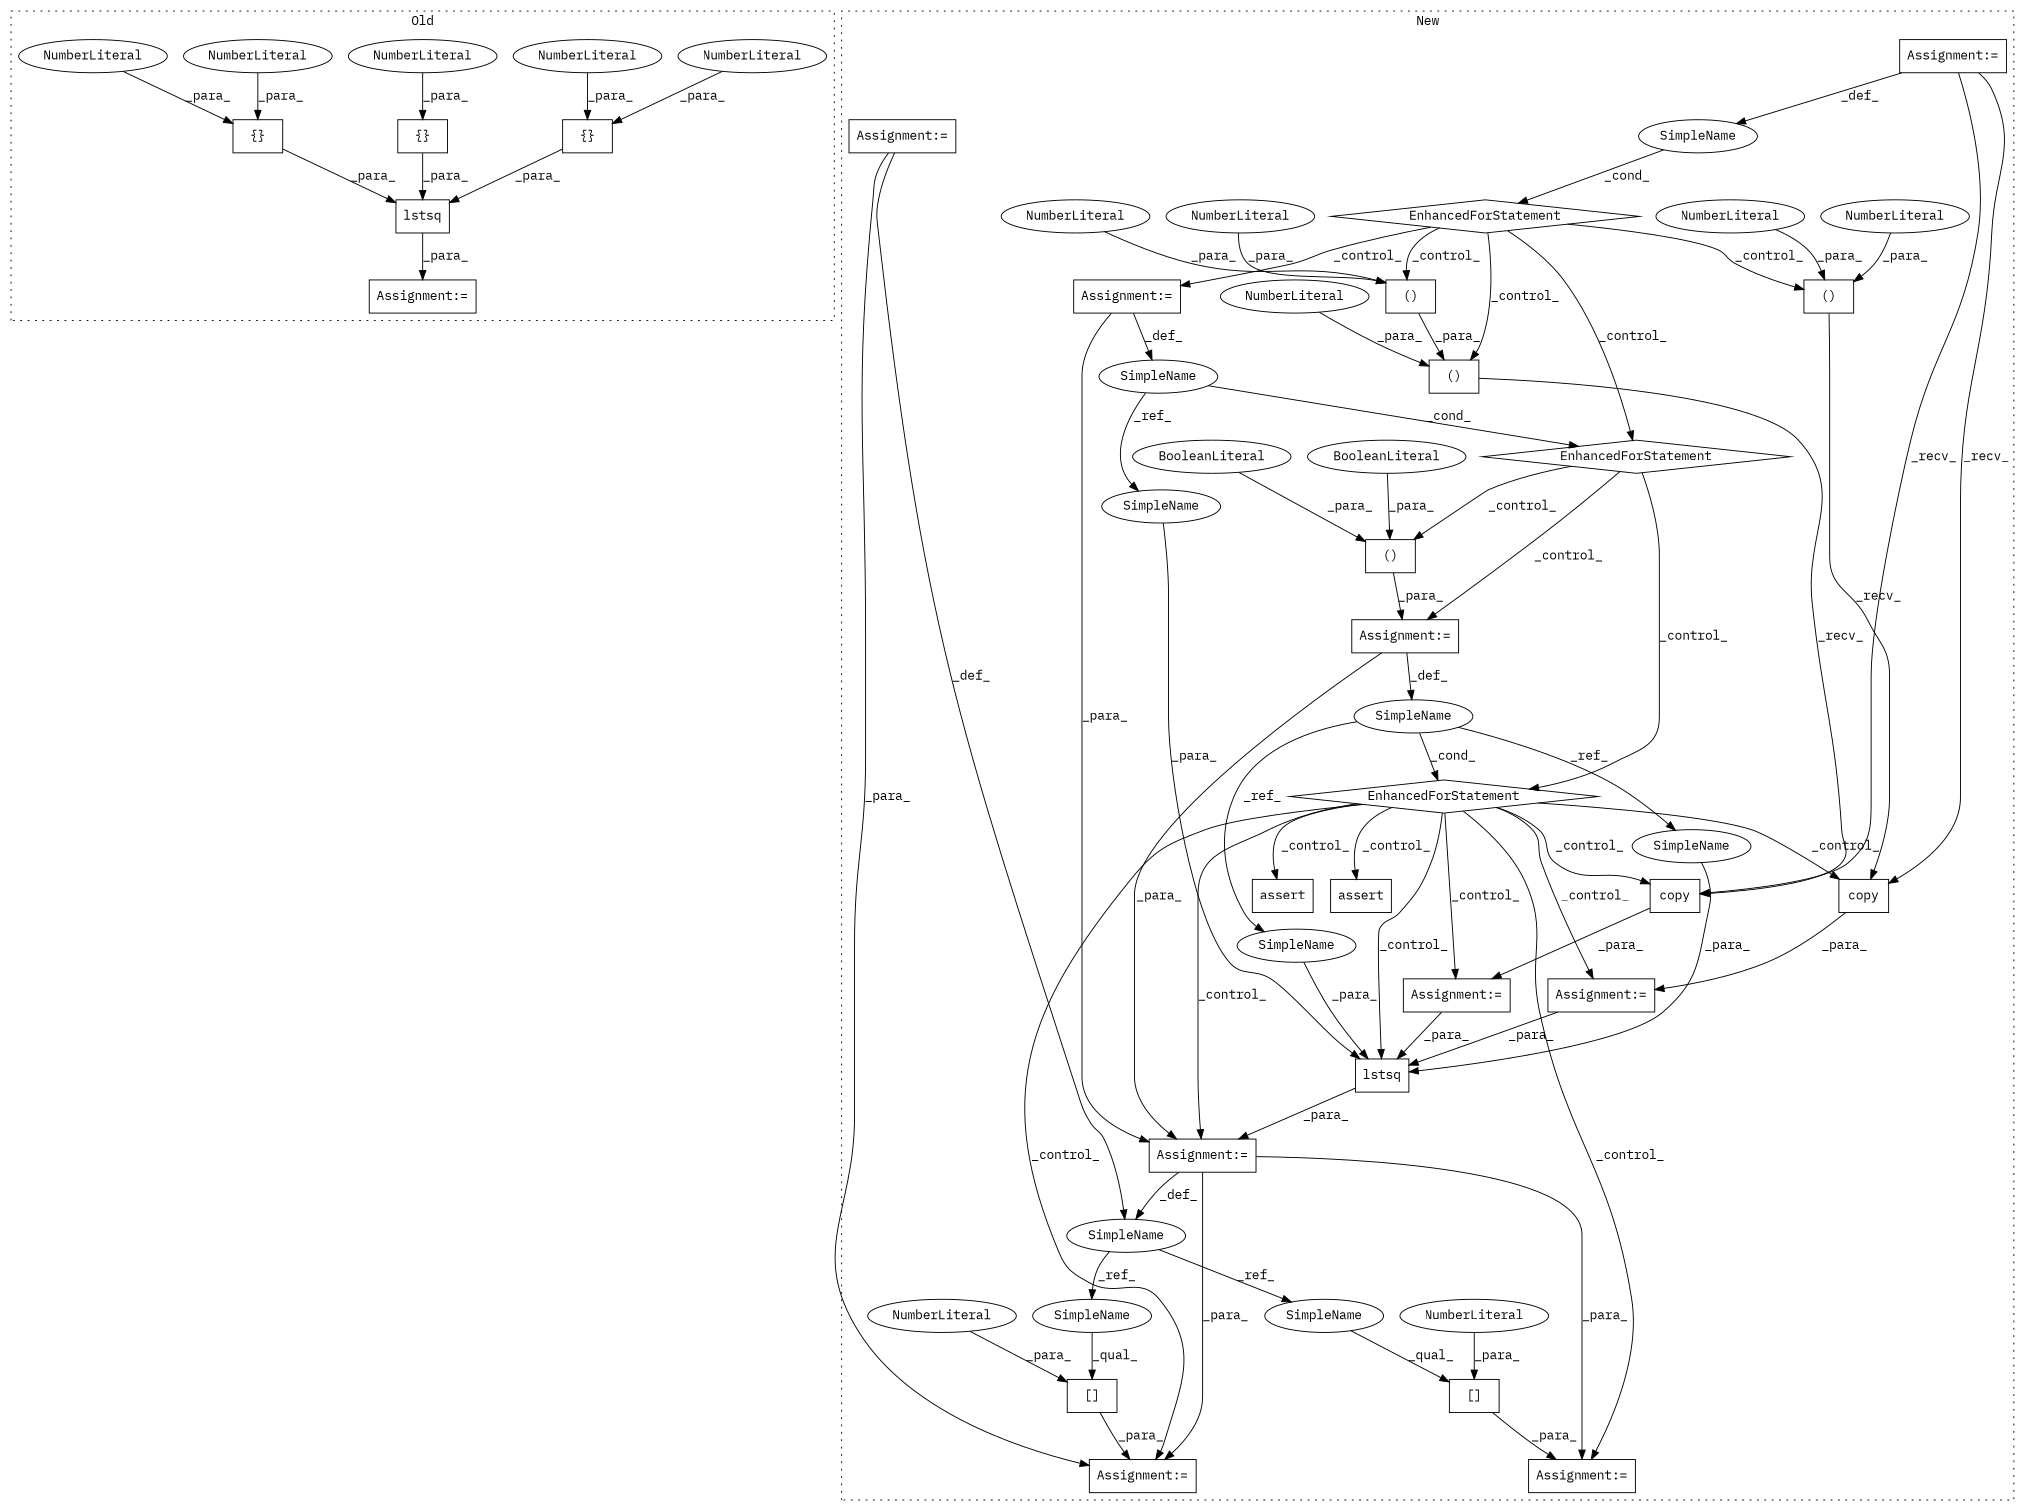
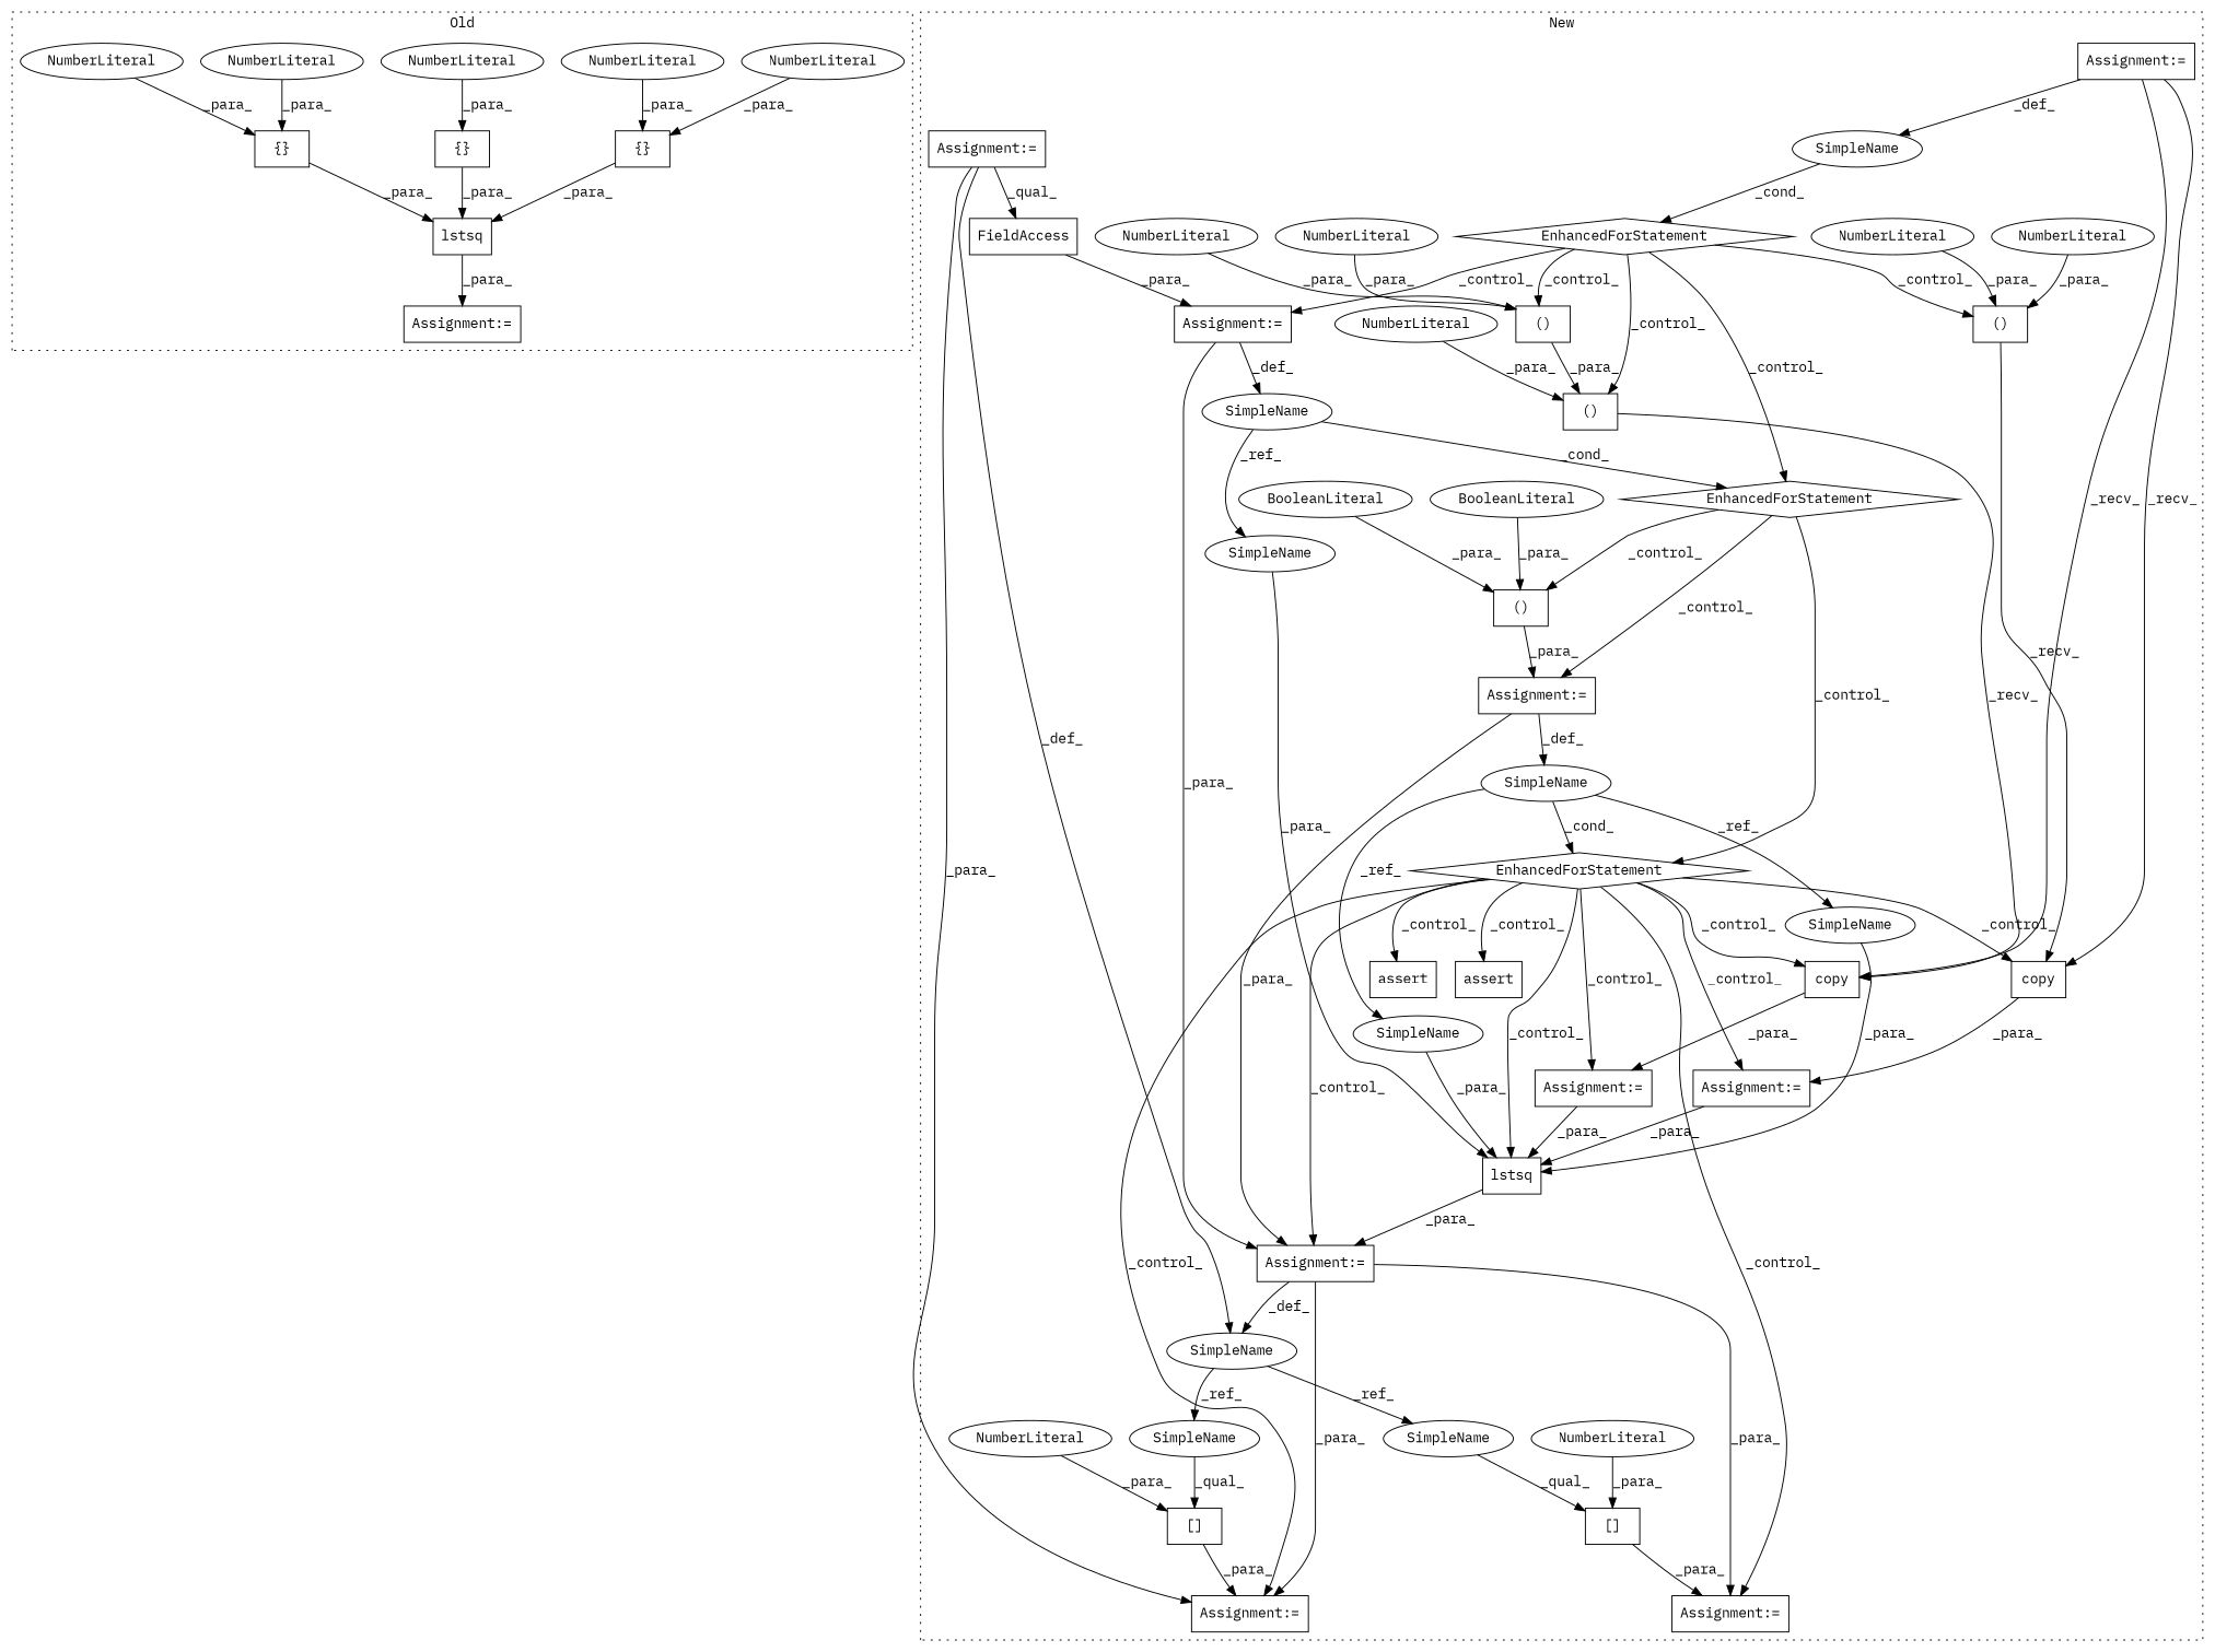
  digraph {
    fontname="IBM Plex Mono"
    node [a=34 l=1 s=29550 shape=box fontname="IBM Plex Mono"]
    edge [fontname="IBM Plex Mono"]
    n1 [a=32 l="6,1" label=lstsq s="27361,27370"]
    n2 [a=7 l=2 label="Assignment:=" s=27359]
    n3 [a=4 l="1,1" label="{}" s="27245,27249"]
    n4 [label=NumberLiteral s=27246 shape=ellipse]
    n5 [a=4 l="1,1" label="{}" s="27217,27243"]
    n6 [label=NumberLiteral s=27248 shape=ellipse]
    n7 [label=NumberLiteral s=27242 shape=ellipse]
    n8 [a=4 l="1,1" label="{}" s="27251,27255"]
    n9 [label=NumberLiteral s=27252 shape=ellipse]
    n10 [label=NumberLiteral s=27254 shape=ellipse]
    n11 [a=32 l="6,1" label=lstsq s="29637,29682"]
    n12 [a=7 label="Assignment:=" s=29636]
    n13 [a=106 l=22 label="()"]
    n14 [a=70 l="57,2" label=EnhancedForStatement s="29348,29452" shape=diamond]
    n15 [a=9 l=5 label=BooleanLiteral s=29567 shape=ellipse]
    n16 [a=70 l="53,2" label=EnhancedForStatement s="29017,29096" shape=diamond]
    n17 [a=9 l=4 label=BooleanLiteral shape=ellipse]
    n18 [a=70 l="61,3" label=EnhancedForStatement s="29464,29572" shape=diamond]
    n19 [a=32 l="8,1" label=assert s="29763,29805"]
    n20 [a=32 l=6 label=copy s=29592]
    n21 [a=2 l="4,1" label="[]" s="29725,29730"]
    n22 [a=32 l=6 label=copy s=29615]
    n23 [label=NumberLiteral s=29729 shape=ellipse]
    n24 [a=42 l=13 label=SimpleName s=29412 shape=ellipse]
    n25 [a=42 l=5 label=SimpleName s=29074 shape=ellipse]
    n26 [a=42 l=9 label=SimpleName s=29529 shape=ellipse]
    n27 [a=7 l="53,2" label="Assignment:=" s="29017,29096"]
    n28 [a=7 l="61,3" label="Assignment:=" s="29464,29572"]
    n29 [a=7 label="Assignment:=" s=29724]
    n30 [a=7 l="57,2" label="Assignment:=" s="29348,29452"]
+   n31 [a=22 l=24 label=FieldAccess s=29428]
    n32 [a=7 label="Assignment:=" s=29612]
    n33 [a=7 label="Assignment:=" s=29589]
    n34 [a=2 l="4,1" label="[]" s="29745,29750"]
    n35 [label=NumberLiteral s=29749 shape=ellipse]
    n36 [a=42 l=3 label=SimpleName s=29633 shape=ellipse]
    n37 [a=7 label="Assignment:=" s=29744]
    n38 [a=106 l=51 label="()" s=29281]
    n39 [label=NumberLiteral s=29281 shape=ellipse]
    n40 [a=106 l=111 label="()" s=29133]
    n41 [label=NumberLiteral s=29331 shape=ellipse]
    n42 [a=106 l=15 label="()" s=29192]
    n43 [label=NumberLiteral s=29206 shape=ellipse]
    n44 [label=NumberLiteral s=29192 shape=ellipse]
    n45 [label=NumberLiteral s=29170 shape=ellipse]
    n46 [a=32 l="16,1" label=assert s="29818,29965"]
    n47 [a=7 l=9 label="Assignment:=" s=28939]
    n48 [a=42 l=3 label=SimpleName s=29725 shape=ellipse]
    n49 [a=42 l=3 label=SimpleName s=29745 shape=ellipse]
    n50 [a=42 l=9 label=SimpleName s=29663 shape=ellipse]
    n51 [a=42 l=9 label=SimpleName s=29673 shape=ellipse]
    n52 [a=42 l=13 label=SimpleName s=29649 shape=ellipse]
    subgraph cluster_1 {
      label=Old
      style=dotted
      n1
      n2
      n3
      n4
      n5
      n6
      n7
      n8
      n9
      n10
    }
    subgraph cluster_2 {
      label=New
      style=dotted
      n11
      n12
      n13
      n14
      n15
      n16
      n17
      n18
      n19
      n20
      n21
      n22
      n23
      n24
      n25
      n26
      n27
      n28
      n29
      n30
+     n31
      n32
      n33
      n34
      n35
      n36
      n37
      n38
      n39
      n40
      n41
      n42
      n43
      n44
      n45
      n46
      n47
      n48
      n49
      n50
      n51
      n52
    }
    n1 -> n2 [label=_para_]
    n3 -> n1 [label=_para_]
    n4 -> n3 [label=_para_]
    n5 -> n1 [label=_para_]
    n6 -> n3 [label=_para_]
    n7 -> n5 [label=_para_]
    n8 -> n1 [label=_para_]
    n9 -> n8 [label=_para_]
    n10 -> n8 [label=_para_]
    n11 -> n12 [label=_para_]
    n12 -> n29 [label=_para_]
    n12 -> n36 [label=_def_]
    n12 -> n37 [label=_para_]
    n13 -> n28 [label=_para_]
    n14 -> n13 [label=_control_]
    n14 -> n18 [label=_control_]
    n14 -> n28 [label=_control_]
    n15 -> n13 [label=_para_]
    n16 -> n14 [label=_control_]
    n16 -> n30 [label=_control_]
    n16 -> n38 [label=_control_]
    n16 -> n40 [label=_control_]
    n16 -> n42 [label=_control_]
    n17 -> n13 [label=_para_]
    n18 -> n11 [label=_control_]
    n18 -> n12 [label=_control_]
    n18 -> n19 [label=_control_]
    n18 -> n20 [label=_control_]
    n18 -> n22 [label=_control_]
    n18 -> n29 [label=_control_]
    n18 -> n32 [label=_control_]
    n18 -> n33 [label=_control_]
    n18 -> n37 [label=_control_]
    n18 -> n46 [label=_control_]
    n20 -> n33 [label=_para_]
    n21 -> n29 [label=_para_]
    n22 -> n32 [label=_para_]
    n23 -> n21 [label=_para_]
    n24 -> n14 [label=_cond_]
    n24 -> n52 [label=_ref_]
    n25 -> n16 [label=_cond_]
    n26 -> n18 [label=_cond_]
    n26 -> n50 [label=_ref_]
    n26 -> n51 [label=_ref_]
    n27 -> n20 [label=_recv_]
    n27 -> n22 [label=_recv_]
    n27 -> n25 [label=_def_]
    n28 -> n12 [label=_para_]
    n28 -> n26 [label=_def_]
    n30 -> n12 [label=_para_]
    n30 -> n24 [label=_def_]
+   n31 -> n30 [label=_para_]
    n32 -> n11 [label=_para_]
    n33 -> n11 [label=_para_]
    n34 -> n37 [label=_para_]
    n35 -> n34 [label=_para_]
    n36 -> n48 [label=_ref_]
    n36 -> n49 [label=_ref_]
    n38 -> n22 [label=_recv_]
    n39 -> n38 [label=_para_]
    n40 -> n20 [label=_recv_]
    n41 -> n38 [label=_para_]
    n42 -> n40 [label=_para_]
    n43 -> n42 [label=_para_]
    n44 -> n42 [label=_para_]
    n45 -> n40 [label=_para_]
+   n47 -> n31 [label=_qual_]
    n47 -> n36 [label=_def_]
    n47 -> n37 [label=_para_]
    n48 -> n21 [label=_qual_]
    n49 -> n34 [label=_qual_]
    n50 -> n11 [label=_para_]
    n51 -> n11 [label=_para_]
    n52 -> n11 [label=_para_]
  }
